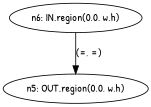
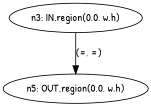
  digraph {
    fontname="Patrick Hand"
    node [fontname="Patrick Hand"]
    n1 [label="n5: OUT.region(0,0, w,h)"]
-   n2 [label="n6: IN.region(0,0, w,h)"]
+   n2 [label="n3: IN.region(0,0, w,h)"]
    n2 -> n1 [label="(=, =)" fontname="Patrick Hand"]
  }
